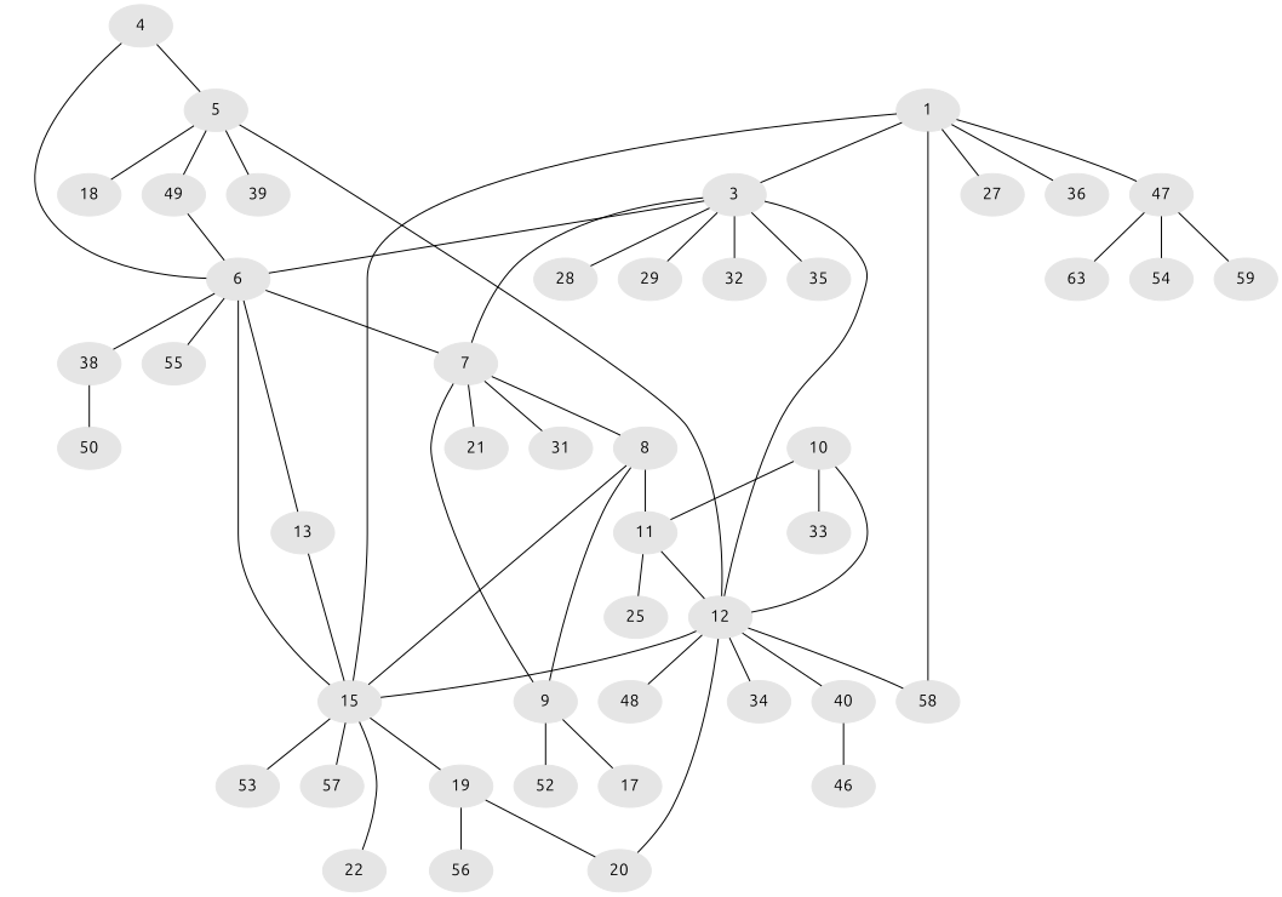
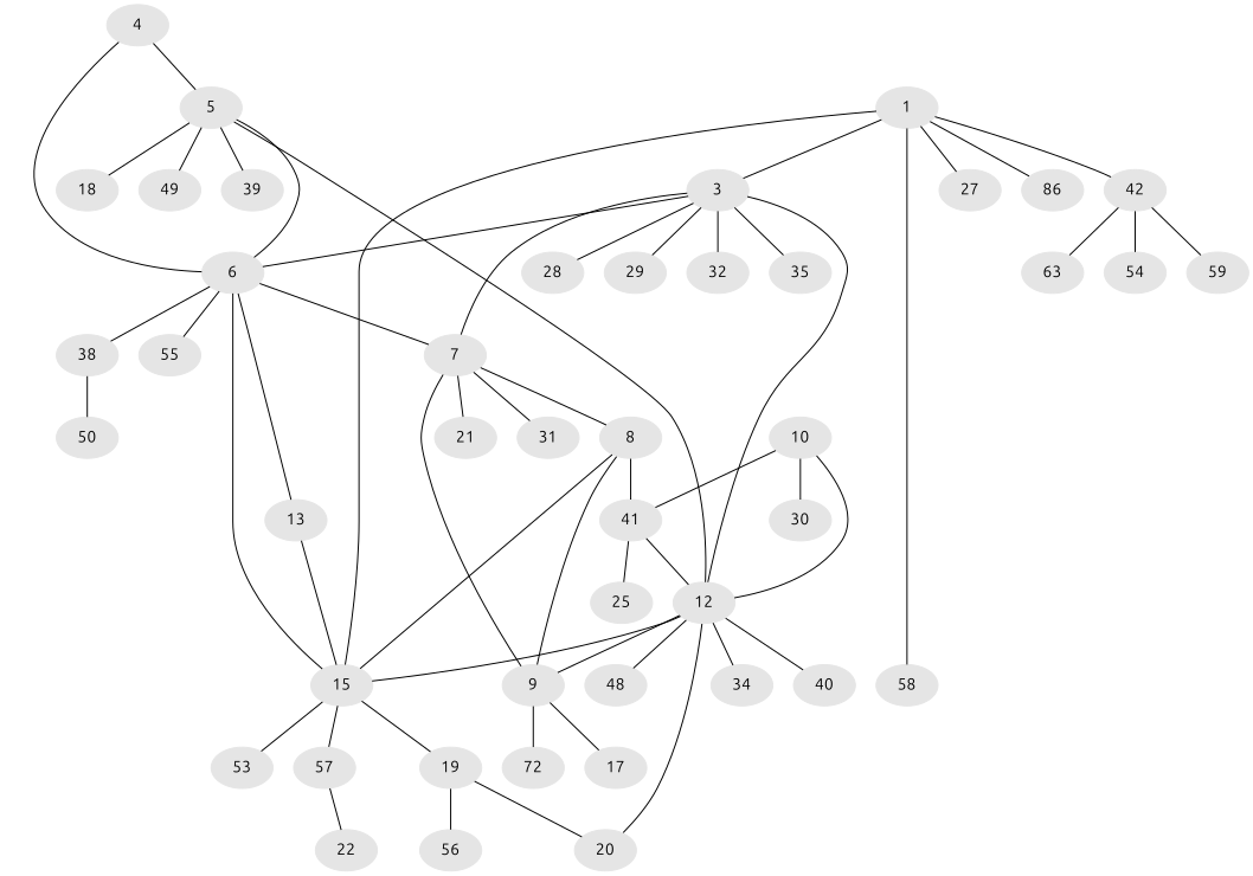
  graph {
    fontname=Ubuntu
    node [color=gray90 fontname=Ubuntu style=filled]
    edge [fontname=Ubuntu]
    1 [super="+2"]
    3 [super="+26"]
    15 [super="+45"]
    27 [super="+61"]
-   36
-   42 [super="+60" label=47]
+   36 [label=86]
+   42 [super="+60"]
    58
    6 [super="+14"]
    7 [super="+24"]
    12 [super="+33"]
    28
    29
    32
    35 [super="+37"]
    19 [super="+43"]
    22
    53
    57
    54
    59
    63
    13
    38
    55
    8 [super="+47"]
    9 [super="+51"]
    21
    31
    20
    34
    40
    48
    5 [super="+62"]
    18
    39
    49
    4
    50
-   11 [super="+23"]
+   11 [super="+23" label=41]
    17
-   52
+   52 [label=72]
    25
    10 [super="+16"]
-   30 [super="+41" label=33]
-   46
+   30 [super="+41"]
    56
    1 -- 3 [weight=2]
    1 -- 15
    1 -- 27
    1 -- 36
    1 -- 42
    1 -- 58
    3 -- 6
    3 -- 7
    3 -- 12
    3 -- 28
    3 -- 29
    3 -- 32
    3 -- 35
    15 -- 19
-   15 -- 22
+   57 -- 22
    15 -- 53
    15 -- 57
    42 -- 54
    42 -- 59
    42 -- 63
    6 -- 15 [weight=2]
    6 -- 7
    6 -- 13
    6 -- 38
    6 -- 55
    7 -- 8
    7 -- 9
    7 -- 21
    7 -- 31
    12 -- 15
-   12 -- 58
+   12 -- 9
    12 -- 20
    12 -- 34
    12 -- 40
    12 -- 48
    19 -- 20
    19 -- 56
    13 -- 15
    38 -- 50
    8 -- 15
    8 -- 9
    8 -- 11
    9 -- 17
    9 -- 52
-   40 -- 46
-   49 -- 6
+   5 -- 6
    5 -- 12
    5 -- 18
    5 -- 39
    5 -- 49
    4 -- 6
    4 -- 5
    11 -- 12
    11 -- 25
    10 -- 12
    10 -- 11
    10 -- 30
  }
